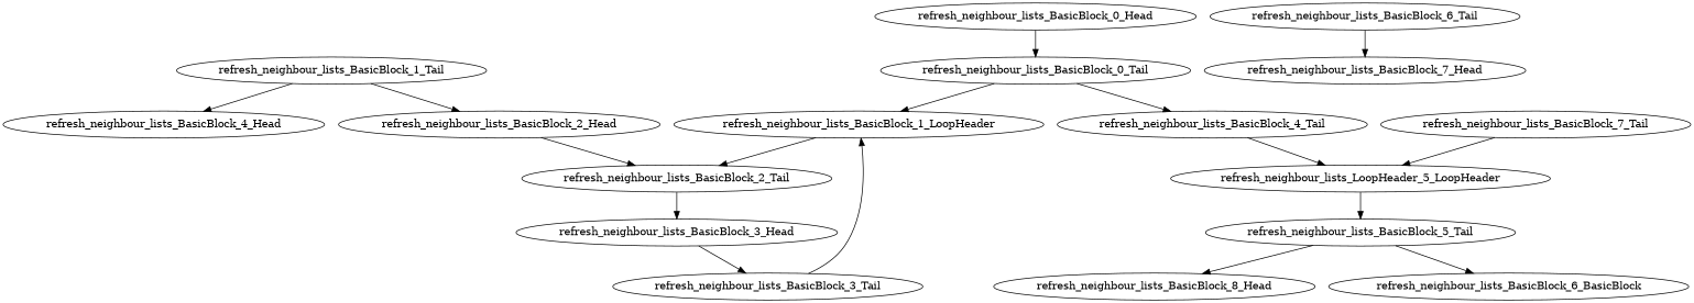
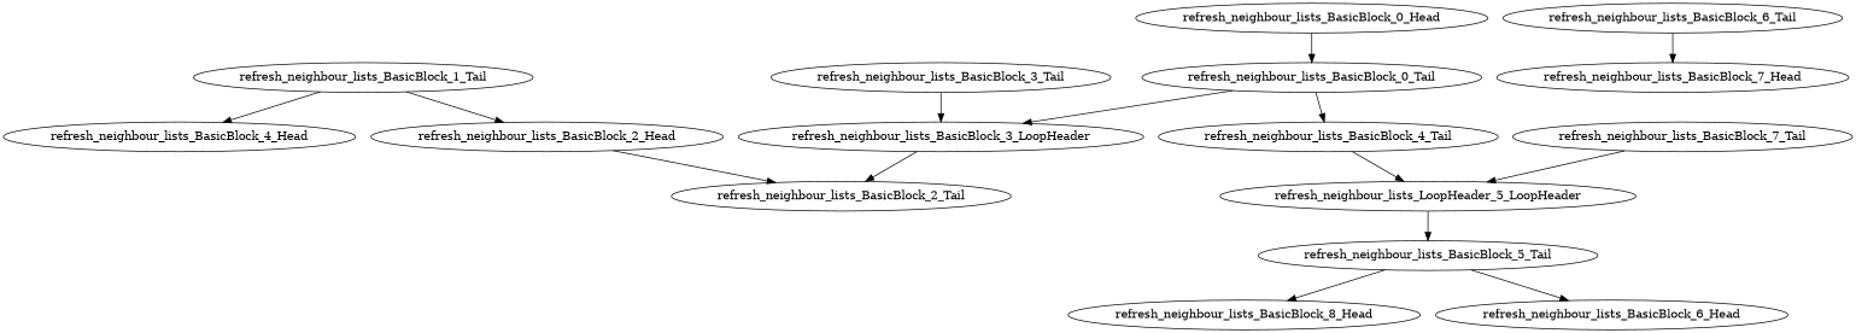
  digraph {
    n1 [label=refresh_neighbour_lists_LoopHeader_5_LoopHeader]
    refresh_neighbour_lists_BasicBlock_5_Tail
    refresh_neighbour_lists_BasicBlock_8_Head
-   refresh_neighbour_lists_BasicBlock_6_Head [label=refresh_neighbour_lists_BasicBlock_6_BasicBlock]
+   refresh_neighbour_lists_BasicBlock_6_Head
    refresh_neighbour_lists_BasicBlock_4_Tail
    refresh_neighbour_lists_BasicBlock_6_Tail
    refresh_neighbour_lists_BasicBlock_7_Head
    refresh_neighbour_lists_BasicBlock_7_Tail
    refresh_neighbour_lists_BasicBlock_0_Tail
-   refresh_neighbour_lists_BasicBlock_1_LoopHeader
+   refresh_neighbour_lists_BasicBlock_1_LoopHeader [label=refresh_neighbour_lists_BasicBlock_3_LoopHeader]
    refresh_neighbour_lists_BasicBlock_2_Tail
    refresh_neighbour_lists_BasicBlock_1_Tail
    refresh_neighbour_lists_BasicBlock_4_Head
    refresh_neighbour_lists_BasicBlock_2_Head
    refresh_neighbour_lists_BasicBlock_3_Tail
-   refresh_neighbour_lists_BasicBlock_3_Head
    refresh_neighbour_lists_BasicBlock_0_Head
    n1 -> refresh_neighbour_lists_BasicBlock_5_Tail
    refresh_neighbour_lists_BasicBlock_5_Tail -> refresh_neighbour_lists_BasicBlock_8_Head
    refresh_neighbour_lists_BasicBlock_5_Tail -> refresh_neighbour_lists_BasicBlock_6_Head
    refresh_neighbour_lists_BasicBlock_4_Tail -> n1
    refresh_neighbour_lists_BasicBlock_6_Tail -> refresh_neighbour_lists_BasicBlock_7_Head
    refresh_neighbour_lists_BasicBlock_7_Tail -> n1
    refresh_neighbour_lists_BasicBlock_0_Tail -> refresh_neighbour_lists_BasicBlock_4_Tail
    refresh_neighbour_lists_BasicBlock_0_Tail -> refresh_neighbour_lists_BasicBlock_1_LoopHeader
    refresh_neighbour_lists_BasicBlock_1_LoopHeader -> refresh_neighbour_lists_BasicBlock_2_Tail
-   refresh_neighbour_lists_BasicBlock_2_Tail -> refresh_neighbour_lists_BasicBlock_3_Head
    refresh_neighbour_lists_BasicBlock_1_Tail -> refresh_neighbour_lists_BasicBlock_4_Head
    refresh_neighbour_lists_BasicBlock_1_Tail -> refresh_neighbour_lists_BasicBlock_2_Head
    refresh_neighbour_lists_BasicBlock_2_Head -> refresh_neighbour_lists_BasicBlock_2_Tail
    refresh_neighbour_lists_BasicBlock_3_Tail -> refresh_neighbour_lists_BasicBlock_1_LoopHeader
-   refresh_neighbour_lists_BasicBlock_3_Head -> refresh_neighbour_lists_BasicBlock_3_Tail
    refresh_neighbour_lists_BasicBlock_0_Head -> refresh_neighbour_lists_BasicBlock_0_Tail
  }
